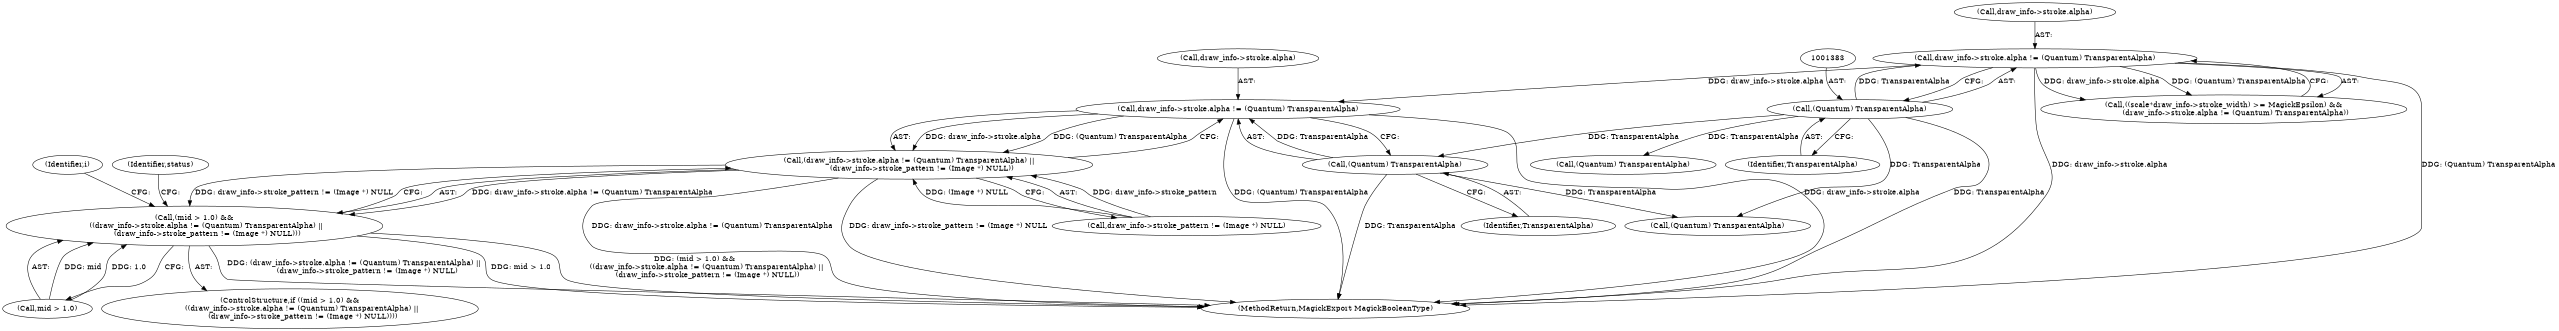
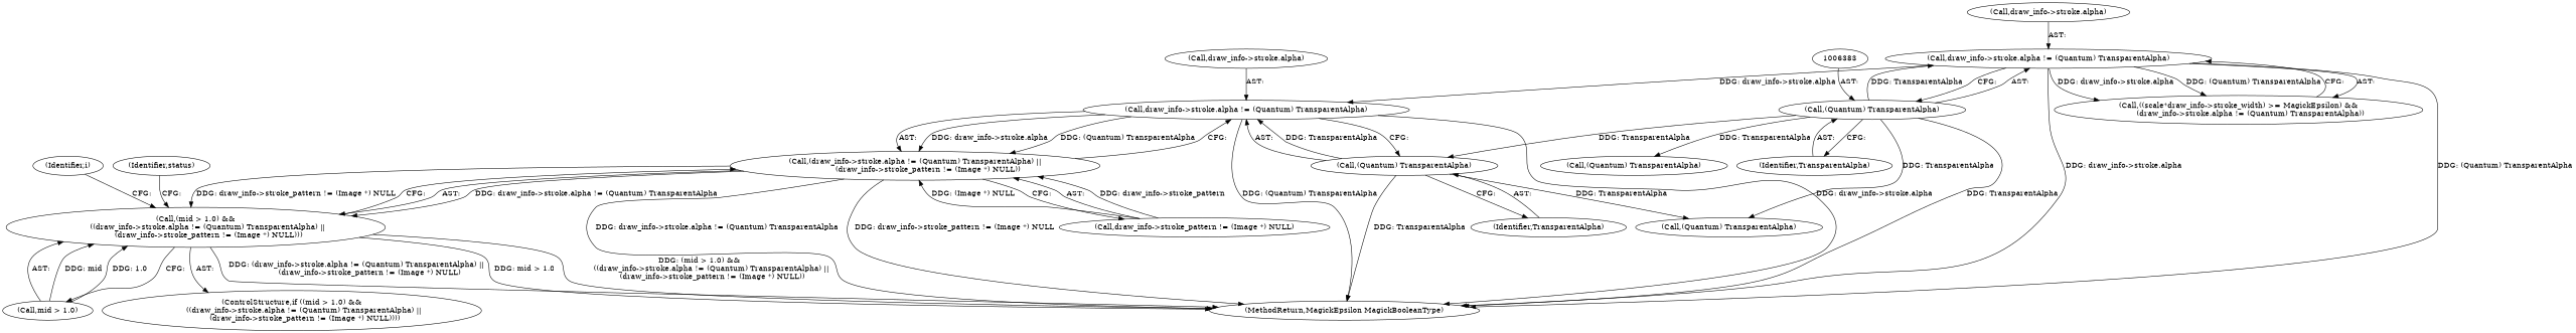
  digraph {
    n1 [label="(Call,draw_info->stroke.alpha != (Quantum) TransparentAlpha)"]
    n2 [label="(Call,(Quantum) TransparentAlpha)"]
    n3 [label="(Call,(draw_info->stroke.alpha != (Quantum) TransparentAlpha) ||\n           (draw_info->stroke_pattern != (Image *) NULL))"]
-   n4 [label="(MethodReturn,MagickExport MagickBooleanType)"]
+   n4 [label="(MethodReturn,MagickEpsilon MagickBooleanType)"]
    n5 [label="(Call,(Quantum) TransparentAlpha)"]
    n6 [label="(Identifier,TransparentAlpha)"]
    n7 [label="(Call,(mid > 1.0) &&\n          ((draw_info->stroke.alpha != (Quantum) TransparentAlpha) ||\n           (draw_info->stroke_pattern != (Image *) NULL)))"]
    n8 [label="(Call,draw_info->stroke_pattern != (Image *) NULL)"]
    n9 [label="(Call,draw_info->stroke.alpha != (Quantum) TransparentAlpha)"]
    n10 [label="(Call,(Quantum) TransparentAlpha)"]
    n11 [label="(Call,((scale*draw_info->stroke_width) >= MagickEpsilon) &&\n          (draw_info->stroke.alpha != (Quantum) TransparentAlpha))"]
    n12 [label="(Identifier,TransparentAlpha)"]
    n13 [label="(Call,(Quantum) TransparentAlpha)"]
    n14 [label="(Call,mid > 1.0)"]
    n15 [label="(ControlStructure,if ((mid > 1.0) &&\n          ((draw_info->stroke.alpha != (Quantum) TransparentAlpha) ||\n           (draw_info->stroke_pattern != (Image *) NULL))))"]
    n16 [label="(Identifier,i)"]
    n17 [label="(Call,draw_info->stroke.alpha)"]
    n18 [label="(Identifier,status)"]
    n19 [label="(Call,draw_info->stroke.alpha)"]
-   1001383
+   1001383 [label=1006383]
    n1 -> n2 [label="CFG: "]
    n1 -> n3 [label="AST: "]
    n1 -> n3 [label="DDG: draw_info->stroke.alpha"]
    n1 -> n3 [label="DDG: (Quantum) TransparentAlpha"]
    n1 -> n4 [label="DDG: (Quantum) TransparentAlpha"]
    n1 -> n4 [label="DDG: draw_info->stroke.alpha"]
    n2 -> n1 [label="AST: "]
    n2 -> n1 [label="DDG: TransparentAlpha"]
    n2 -> n4 [label="DDG: TransparentAlpha"]
    n2 -> n5 [label="DDG: TransparentAlpha"]
    n2 -> n6 [label="CFG: "]
    n3 -> n1 [label="CFG: "]
    n3 -> n4 [label="DDG: draw_info->stroke.alpha != (Quantum) TransparentAlpha"]
    n3 -> n4 [label="DDG: draw_info->stroke_pattern != (Image *) NULL"]
    n3 -> n7 [label="AST: "]
    n3 -> n7 [label="DDG: draw_info->stroke.alpha != (Quantum) TransparentAlpha"]
    n3 -> n7 [label="DDG: draw_info->stroke_pattern != (Image *) NULL"]
    n3 -> n8 [label="CFG: "]
    n6 -> n2 [label="AST: "]
    n7 -> n3 [label="CFG: "]
    n7 -> n4 [label="DDG: (mid > 1.0) &&\n          ((draw_info->stroke.alpha != (Quantum) TransparentAlpha) ||\n           (draw_info->stroke_pattern != (Image *) NULL))"]
    n7 -> n4 [label="DDG: (draw_info->stroke.alpha != (Quantum) TransparentAlpha) ||\n           (draw_info->stroke_pattern != (Image *) NULL)"]
    n7 -> n4 [label="DDG: mid > 1.0"]
    n7 -> n14 [label="CFG: "]
    n7 -> n15 [label="AST: "]
    n8 -> n3 [label="AST: "]
    n8 -> n3 [label="DDG: draw_info->stroke_pattern"]
    n8 -> n3 [label="DDG: (Image *) NULL"]
    n9 -> n1 [label="DDG: draw_info->stroke.alpha"]
    n9 -> n4 [label="DDG: draw_info->stroke.alpha"]
    n9 -> n4 [label="DDG: (Quantum) TransparentAlpha"]
    n9 -> n10 [label="CFG: "]
    n9 -> n11 [label="AST: "]
    n9 -> n11 [label="DDG: draw_info->stroke.alpha"]
    n9 -> n11 [label="DDG: (Quantum) TransparentAlpha"]
    n10 -> n2 [label="DDG: TransparentAlpha"]
    n10 -> n4 [label="DDG: TransparentAlpha"]
    n10 -> n5 [label="DDG: TransparentAlpha"]
    n10 -> n9 [label="AST: "]
    n10 -> n9 [label="DDG: TransparentAlpha"]
    n10 -> n12 [label="CFG: "]
    n10 -> n13 [label="DDG: TransparentAlpha"]
    n11 -> n9 [label="CFG: "]
    n12 -> n10 [label="AST: "]
    n14 -> n7 [label="AST: "]
    n14 -> n7 [label="DDG: mid"]
    n14 -> n7 [label="DDG: 1.0"]
    n16 -> n7 [label="CFG: "]
    n17 -> n1 [label="AST: "]
    n18 -> n7 [label="CFG: "]
    n19 -> n9 [label="AST: "]
    1001383 -> n10 [label="AST: "]
  }
